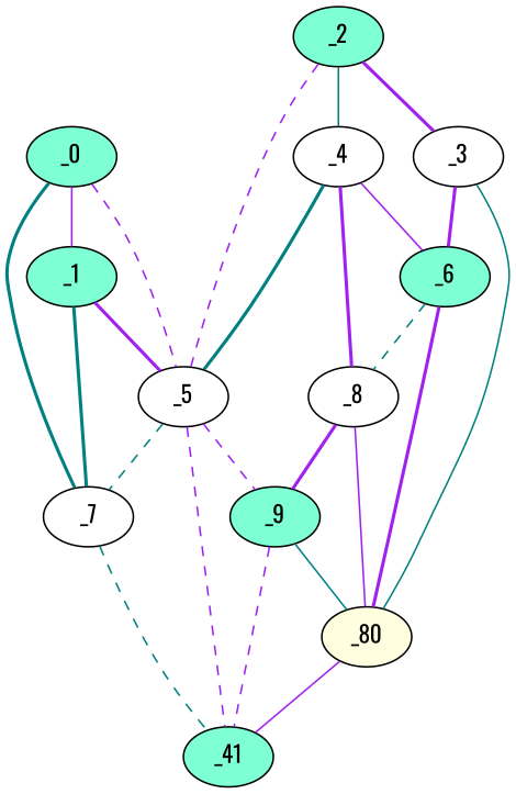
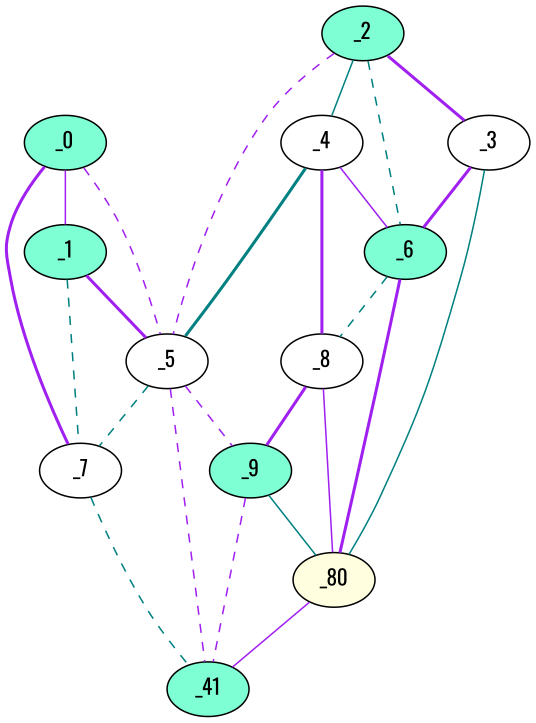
  graph {
    fontname=Oswald
    node [fillcolor=aquamarine fontname=Oswald style=filled]
    edge [color=purple fontname=Oswald style=dashed valence=2]
    _0 [x=35 y=2]
    _1 [x=47 y=4]
    _5 [fillcolor=white x=77 y=71]
    _7 [fillcolor=white x=81 y=8]
    _2 [x=51 y=110]
    _3 [fillcolor=white x=56 y=124]
    _4 [fillcolor=white x=76 y=83]
    _6 [x=79 y=100]
    _9 [x=91 y=106]
    n10 [label=_41 x=97 y=46]
    n11 [fillcolor=lightyellow label=_80 x=93 y=115]
    _8 [fillcolor=white x=87 y=103]
    _0 -- _1 [style=solid]
    _0 -- _5
-   _0 -- _7 [color=teal style=bold valence=1]
+   _0 -- _7 [style=bold valence=1]
    _1 -- _5 [style=bold valence=1]
-   _1 -- _7 [color=teal style=bold]
+   _1 -- _7 [color=teal]
    _5 -- _7 [color=teal]
    _5 -- _9
    _5 -- n10
    _7 -- n10 [color=teal valence=1]
    _2 -- _5
    _2 -- _3 [style=bold valence=1]
    _2 -- _4 [color=teal style=solid valence=1]
+   _2 -- _6 [color=teal]
    _3 -- _6 [style=bold]
    _3 -- n11 [color=teal style=solid valence=1]
    _4 -- _5 [color=teal style=bold valence=1]
    _4 -- _6 [style=solid]
    _4 -- _8 [style=bold]
    _6 -- n11 [style=bold]
    _6 -- _8 [color=teal valence=1]
    _9 -- n10
    _9 -- n11 [color=teal style=solid]
    n11 -- n10 [style=solid valence=1]
    _8 -- _9 [style=bold]
    _8 -- n11 [style=solid]
  }
